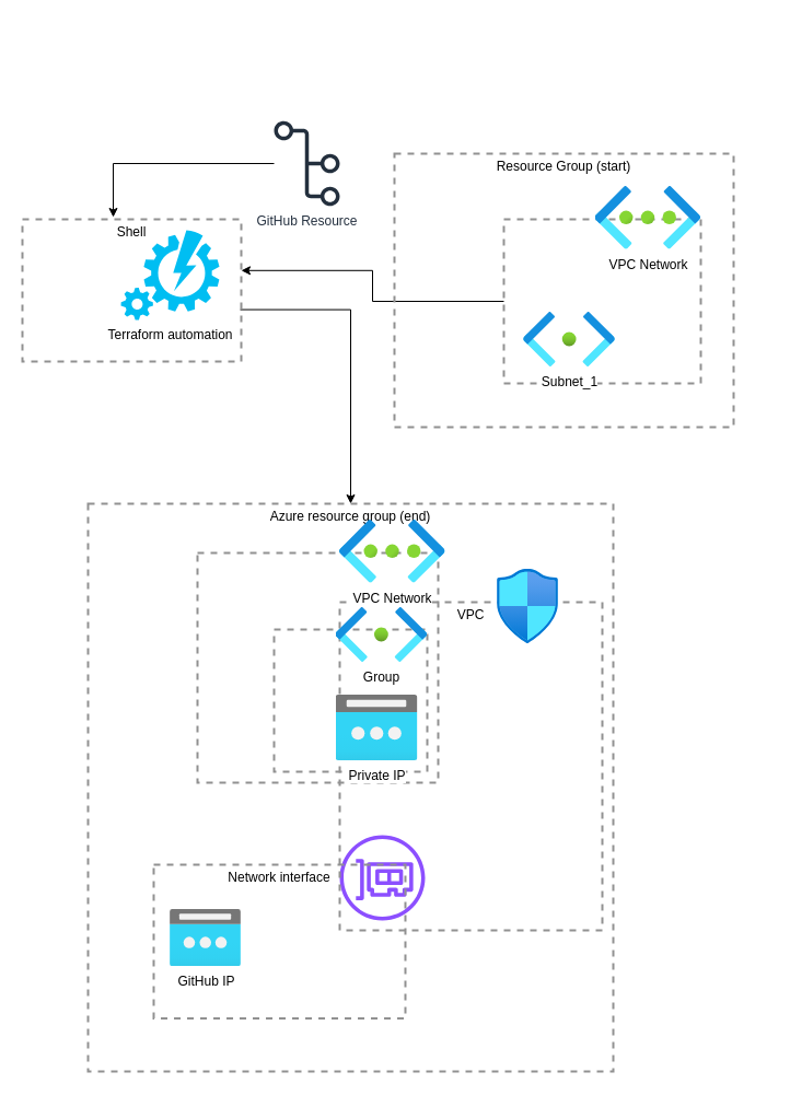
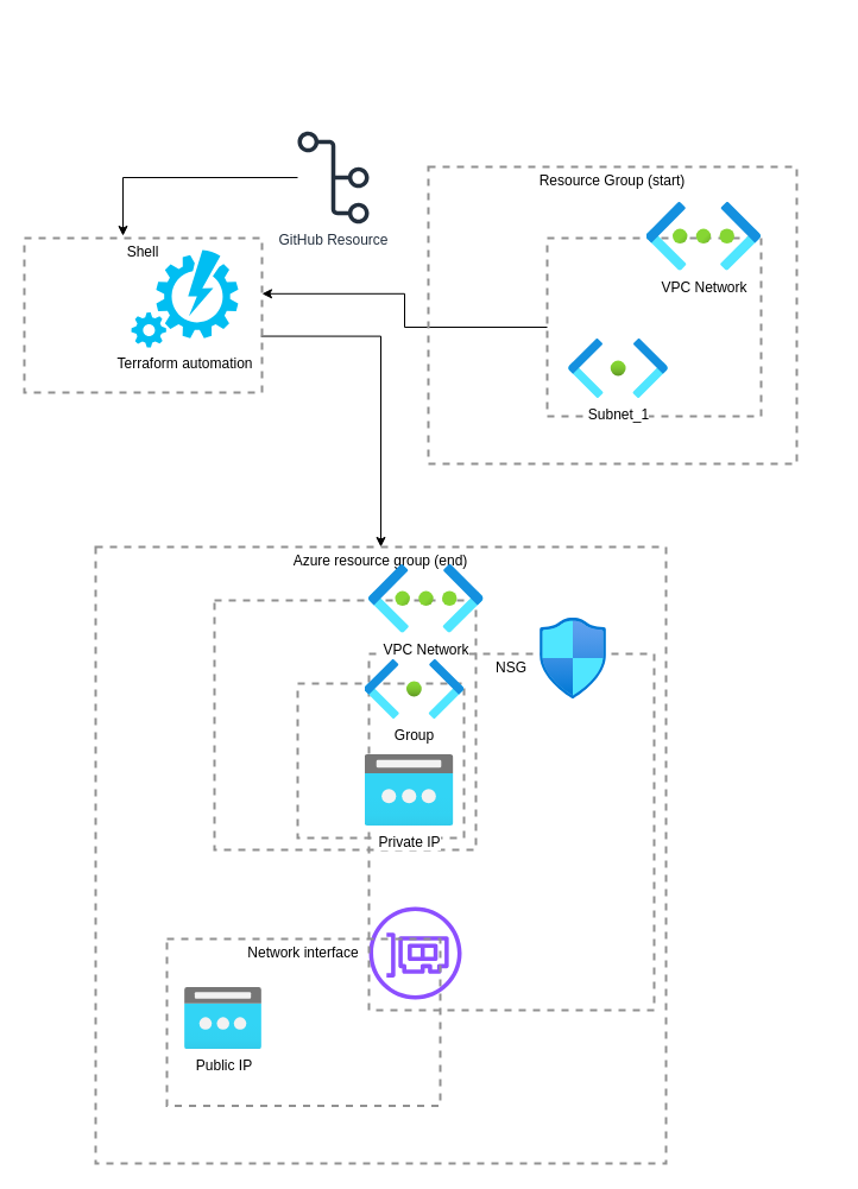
  <mxCell id="0" />
  <mxCell id="1" parent="0" />
  <mxCell id="2" style="edgeStyle=orthogonalEdgeStyle;rounded=0;orthogonalLoop=1;jettySize=auto;html=1;entryX=0.415;entryY=-0.015;entryDx=0;entryDy=0;entryPerimeter=0;" edge="1" parent="1" source="3" target="26"><mxGeometry relative="1" as="geometry" /></mxCell>
  <mxCell id="3" value="GitHub Resource" style="sketch=0;outlineConnect=0;fontColor=#232F3E;gradientColor=none;fillColor=#232F3D;strokeColor=none;dashed=0;verticalLabelPosition=bottom;verticalAlign=top;align=center;html=1;fontSize=12;fontStyle=0;aspect=fixed;pointerEvents=1;shape=mxgraph.aws4.git_repository;" vertex="1" parent="1"><mxGeometry x="250" y="110" width="60" height="78" as="geometry" /></mxCell>
  <mxCell id="4" style="edgeStyle=orthogonalEdgeStyle;rounded=0;orthogonalLoop=1;jettySize=auto;html=1;exitX=0.995;exitY=0.635;exitDx=0;exitDy=0;exitPerimeter=0;" edge="1" parent="1" source="26" target="5"><mxGeometry relative="1" as="geometry" /></mxCell>
  <mxCell id="5" value="Azure resource group (end)" style="fontStyle=0;verticalAlign=top;align=center;spacingTop=-2;fillColor=none;rounded=0;whiteSpace=wrap;html=1;strokeColor=#919191;strokeWidth=2;dashed=1;container=1;collapsible=0;expand=0;recursiveResize=0;" vertex="1" parent="1"><mxGeometry x="80" y="460" width="480" height="519" as="geometry" /></mxCell>
  <mxCell id="6" value="" style="group" vertex="1" connectable="0" parent="5"><mxGeometry x="100" y="303" width="208" height="187" as="geometry" /></mxCell>
  <mxCell id="7" value="" style="sketch=0;outlineConnect=0;fontColor=#232F3E;gradientColor=none;fillColor=#8C4FFF;strokeColor=none;dashed=0;verticalLabelPosition=bottom;verticalAlign=top;align=center;html=1;fontSize=12;fontStyle=0;aspect=fixed;pointerEvents=1;shape=mxgraph.aws4.elastic_network_interface;" vertex="1" parent="6"><mxGeometry x="130" width="78" height="78" as="geometry" /></mxCell>
- <mxCell id="8" value="VPC" style="fontStyle=0;verticalAlign=top;align=center;spacingTop=-2;fillColor=none;rounded=0;whiteSpace=wrap;html=1;strokeColor=#919191;strokeWidth=2;dashed=1;container=1;collapsible=0;expand=0;recursiveResize=0;" vertex="1" parent="5"><mxGeometry x="230" y="90" width="240" height="300" as="geometry" /></mxCell>
+ <mxCell id="8" value="NSG" style="fontStyle=0;verticalAlign=top;align=center;spacingTop=-2;fillColor=none;rounded=0;whiteSpace=wrap;html=1;strokeColor=#919191;strokeWidth=2;dashed=1;container=1;collapsible=0;expand=0;recursiveResize=0;" vertex="1" parent="5"><mxGeometry x="230" y="90" width="240" height="300" as="geometry" /></mxCell>
  <mxCell id="9" value="" style="image;aspect=fixed;html=1;points=[];align=center;fontSize=12;image=img/lib/azure2/networking/Network_Security_Groups.svg;" vertex="1" parent="8"><mxGeometry x="144" y="-30" width="56.0" height="68" as="geometry" /></mxCell>
  <mxCell id="10" value="" style="group" vertex="1" connectable="0" parent="5"><mxGeometry x="100" y="15" width="226.5" height="240" as="geometry" /></mxCell>
  <mxCell id="11" value="" style="fontStyle=0;verticalAlign=top;align=center;spacingTop=-2;fillColor=none;rounded=0;whiteSpace=wrap;html=1;strokeColor=#919191;strokeWidth=2;dashed=1;container=1;collapsible=0;expand=0;recursiveResize=0;" vertex="1" parent="10"><mxGeometry y="30" width="220" height="210" as="geometry" /></mxCell>
  <mxCell id="12" value="" style="fontStyle=0;verticalAlign=top;align=center;spacingTop=-2;fillColor=none;rounded=0;whiteSpace=wrap;html=1;strokeColor=#919191;strokeWidth=2;dashed=1;container=1;collapsible=0;expand=0;recursiveResize=0;" vertex="1" parent="11"><mxGeometry x="70" y="70" width="140" height="130" as="geometry" /></mxCell>
  <mxCell id="13" value="Group" style="image;aspect=fixed;html=1;points=[];align=center;fontSize=12;image=img/lib/azure2/networking/Subnet.svg;" vertex="1" parent="12"><mxGeometry x="56.5" y="-20" width="83.5" height="50" as="geometry" /></mxCell>
  <mxCell id="14" value="Private IP" style="image;aspect=fixed;html=1;points=[];align=center;fontSize=12;image=img/lib/azure2/networking/Public_IP_Addresses.svg;" vertex="1" parent="12"><mxGeometry x="56.5" y="60" width="75" height="60" as="geometry" /></mxCell>
  <mxCell id="15" value="VPC Network" style="image;aspect=fixed;html=1;points=[];align=center;fontSize=12;image=img/lib/azure2/networking/Virtual_Networks.svg;" vertex="1" parent="10"><mxGeometry x="130" width="96.5" height="57.61" as="geometry" /></mxCell>
  <mxCell id="16" style="edgeStyle=orthogonalEdgeStyle;rounded=0;orthogonalLoop=1;jettySize=auto;html=1;exitX=0.5;exitY=1;exitDx=0;exitDy=0;" edge="1" parent="10" source="11" target="11"><mxGeometry relative="1" as="geometry" /></mxCell>
  <mxCell id="17" value="Network interface" style="fontStyle=0;verticalAlign=top;align=center;spacingTop=-2;fillColor=none;rounded=0;whiteSpace=wrap;html=1;strokeColor=#919191;strokeWidth=2;dashed=1;container=1;collapsible=0;expand=0;recursiveResize=0;" vertex="1" parent="5"><mxGeometry x="60" y="330.0" width="230" height="140.52" as="geometry" /></mxCell>
- <mxCell id="18" value="GitHub IP" style="image;aspect=fixed;html=1;points=[];align=center;fontSize=12;image=img/lib/azure2/networking/Public_IP_Addresses.svg;" vertex="1" parent="17"><mxGeometry x="15" y="41.075" width="65" height="52" as="geometry" /></mxCell>
+ <mxCell id="18" value="Public IP" style="image;aspect=fixed;html=1;points=[];align=center;fontSize=12;image=img/lib/azure2/networking/Public_IP_Addresses.svg;" vertex="1" parent="17"><mxGeometry x="15" y="41.075" width="65" height="52" as="geometry" /></mxCell>
  <mxCell id="19" style="edgeStyle=orthogonalEdgeStyle;rounded=0;orthogonalLoop=1;jettySize=auto;html=1;entryX=1;entryY=0.36;entryDx=0;entryDy=0;entryPerimeter=0;" edge="1" parent="1" source="22" target="26"><mxGeometry relative="1" as="geometry" /></mxCell>
  <mxCell id="20" value="" style="group" vertex="1" connectable="0" parent="1"><mxGeometry x="460" y="20" width="240" height="370" as="geometry" /></mxCell>
  <mxCell id="21" value="Resource Group (start)" style="fontStyle=0;verticalAlign=top;align=center;spacingTop=-2;fillColor=none;rounded=0;whiteSpace=wrap;html=1;strokeColor=#919191;strokeWidth=2;dashed=1;container=1;collapsible=0;expand=0;recursiveResize=0;" vertex="1" parent="20"><mxGeometry x="-100" y="120" width="310" height="250" as="geometry" /></mxCell>
  <mxCell id="22" value="" style="fontStyle=0;verticalAlign=top;align=center;spacingTop=-2;fillColor=none;rounded=0;whiteSpace=wrap;html=1;strokeColor=#919191;strokeWidth=2;dashed=1;container=1;collapsible=0;expand=0;recursiveResize=0;" vertex="1" parent="21"><mxGeometry x="100" y="60" width="180" height="150" as="geometry" /></mxCell>
  <mxCell id="23" value="Subnet_1" style="image;aspect=fixed;html=1;points=[];align=center;fontSize=12;image=img/lib/azure2/networking/Subnet.svg;" vertex="1" parent="22"><mxGeometry x="18.25" y="85" width="83.5" height="50" as="geometry" /></mxCell>
  <mxCell id="24" style="edgeStyle=orthogonalEdgeStyle;rounded=0;orthogonalLoop=1;jettySize=auto;html=1;exitX=0.5;exitY=1;exitDx=0;exitDy=0;" edge="1" parent="21" source="22" target="22"><mxGeometry relative="1" as="geometry" /></mxCell>
  <mxCell id="25" value="VPC Network" style="image;aspect=fixed;html=1;points=[];align=center;fontSize=12;image=img/lib/azure2/networking/Virtual_Networks.svg;" vertex="1" parent="21"><mxGeometry x="183.5" y="30" width="96.5" height="57.61" as="geometry" /></mxCell>
  <mxCell id="26" value="Shell" style="fontStyle=0;verticalAlign=top;align=center;spacingTop=-2;fillColor=none;rounded=0;whiteSpace=wrap;html=1;strokeColor=#919191;strokeWidth=2;dashed=1;container=1;collapsible=0;expand=0;recursiveResize=0;" vertex="1" parent="1"><mxGeometry x="20" y="200" width="200" height="130" as="geometry" /></mxCell>
  <mxCell id="27" value="Terraform automation" style="verticalLabelPosition=bottom;html=1;verticalAlign=top;align=center;strokeColor=none;fillColor=#00BEF2;shape=mxgraph.azure.automation;pointerEvents=1;" vertex="1" parent="26"><mxGeometry x="90" y="10" width="90" height="82" as="geometry" /></mxCell>
